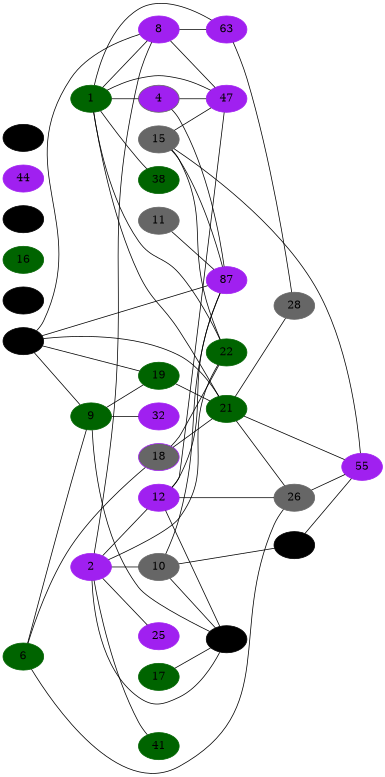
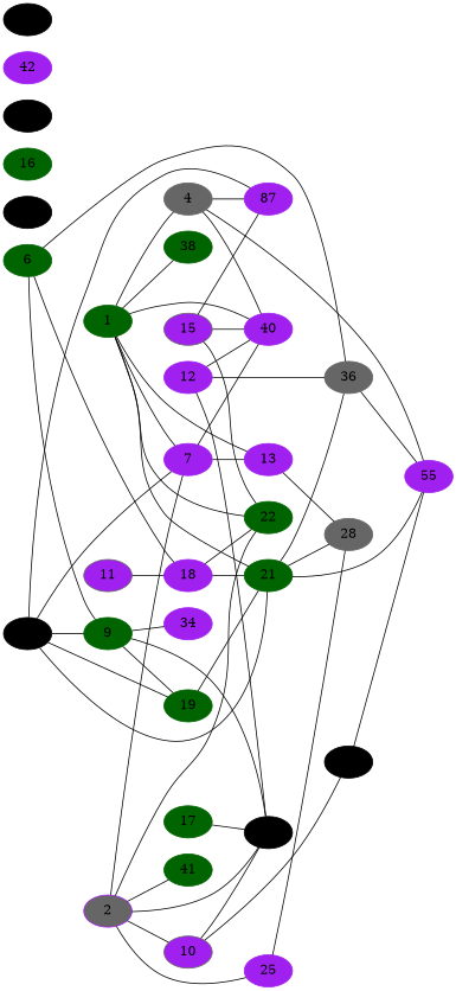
  graph {
    rankdir=LR
    node [color=purple style=filled]
    1 [color=darkgreen super="+40"]
-   4 [color=gray40 super="+35" fillcolor=purple]
-   7 [super="+8" label=8]
-   13 [label=63]
+   4 [color=gray40 super="+35"]
+   7 [super="+8"]
+   13
    21 [color=darkgreen super="+23"]
    22 [color=darkgreen super="+39"]
    38 [color=darkgreen]
-   47 [super="+51"]
+   47 [super="+51" label=40]
    n9 [label=87 super="+46"]
    n10 [label=55]
    28 [color=gray40 super="+32"]
-   26 [color=gray40 super="+36"]
-   2 [super="+14"]
-   10 [color=gray40 super="+37"]
+   26 [color=gray40 super="+36" label=36]
+   2 [super="+14" fillcolor=gray40]
+   10 [color=gray40 super="+37" fillcolor=purple]
    12 [super="+29"]
    25 [super="+44"]
    30 [color=black super="+50"]
    41 [color=darkgreen]
    33 [color=black]
    3 [color=black]
    5 [color=black super="+31"]
    9 [color=darkgreen super="+43"]
    19 [color=darkgreen super="+48"]
-   34 [label=32]
+   34
    6 [color=darkgreen super="+20"]
-   18 [super="+49" fillcolor=gray40]
-   11 [color=gray40]
-   15 [color=gray40]
+   18 [super="+49"]
+   11 [color=gray40 fillcolor=purple]
+   15 [color=gray40 fillcolor=purple]
    16 [color=darkgreen]
    17 [color=darkgreen]
    24 [color=black]
-   42 [label=44]
+   42
    52 [color=black]
    1 -- 4 [weight=2]
    1 -- 7
    1 -- 13
    1 -- 21
    1 -- 22
    1 -- 38
    1 -- 47
    4 -- 47
    4 -- n9
-   15 -- n10
+   4 -- n10
    7 -- 13
    7 -- 47
    13 -- 28
    21 -- n10
    21 -- 28
    21 -- 26
    26 -- n10
    2 -- 7
    2 -- 22
    2 -- 10 [weight=2]
-   2 -- 12
    2 -- 25
    2 -- 30 [weight=2]
    2 -- 41
-   10 -- n9
    10 -- 30
    10 -- 33
    12 -- 47
-   12 -- n9
    12 -- 26
    12 -- 30
+   25 -- 28
    33 -- n10
    5 -- 7
    5 -- 21
    5 -- n9
    5 -- 9
    5 -- 19
    9 -- 30
    9 -- 19
    9 -- 34
    19 -- 21
    6 -- 26 [weight=2]
    6 -- 9
    6 -- 18
    18 -- 21 [weight=2]
    18 -- 22
-   11 -- n9
+   11 -- 18
    15 -- 22
    15 -- 47
    15 -- n9
    17 -- 30
  }
